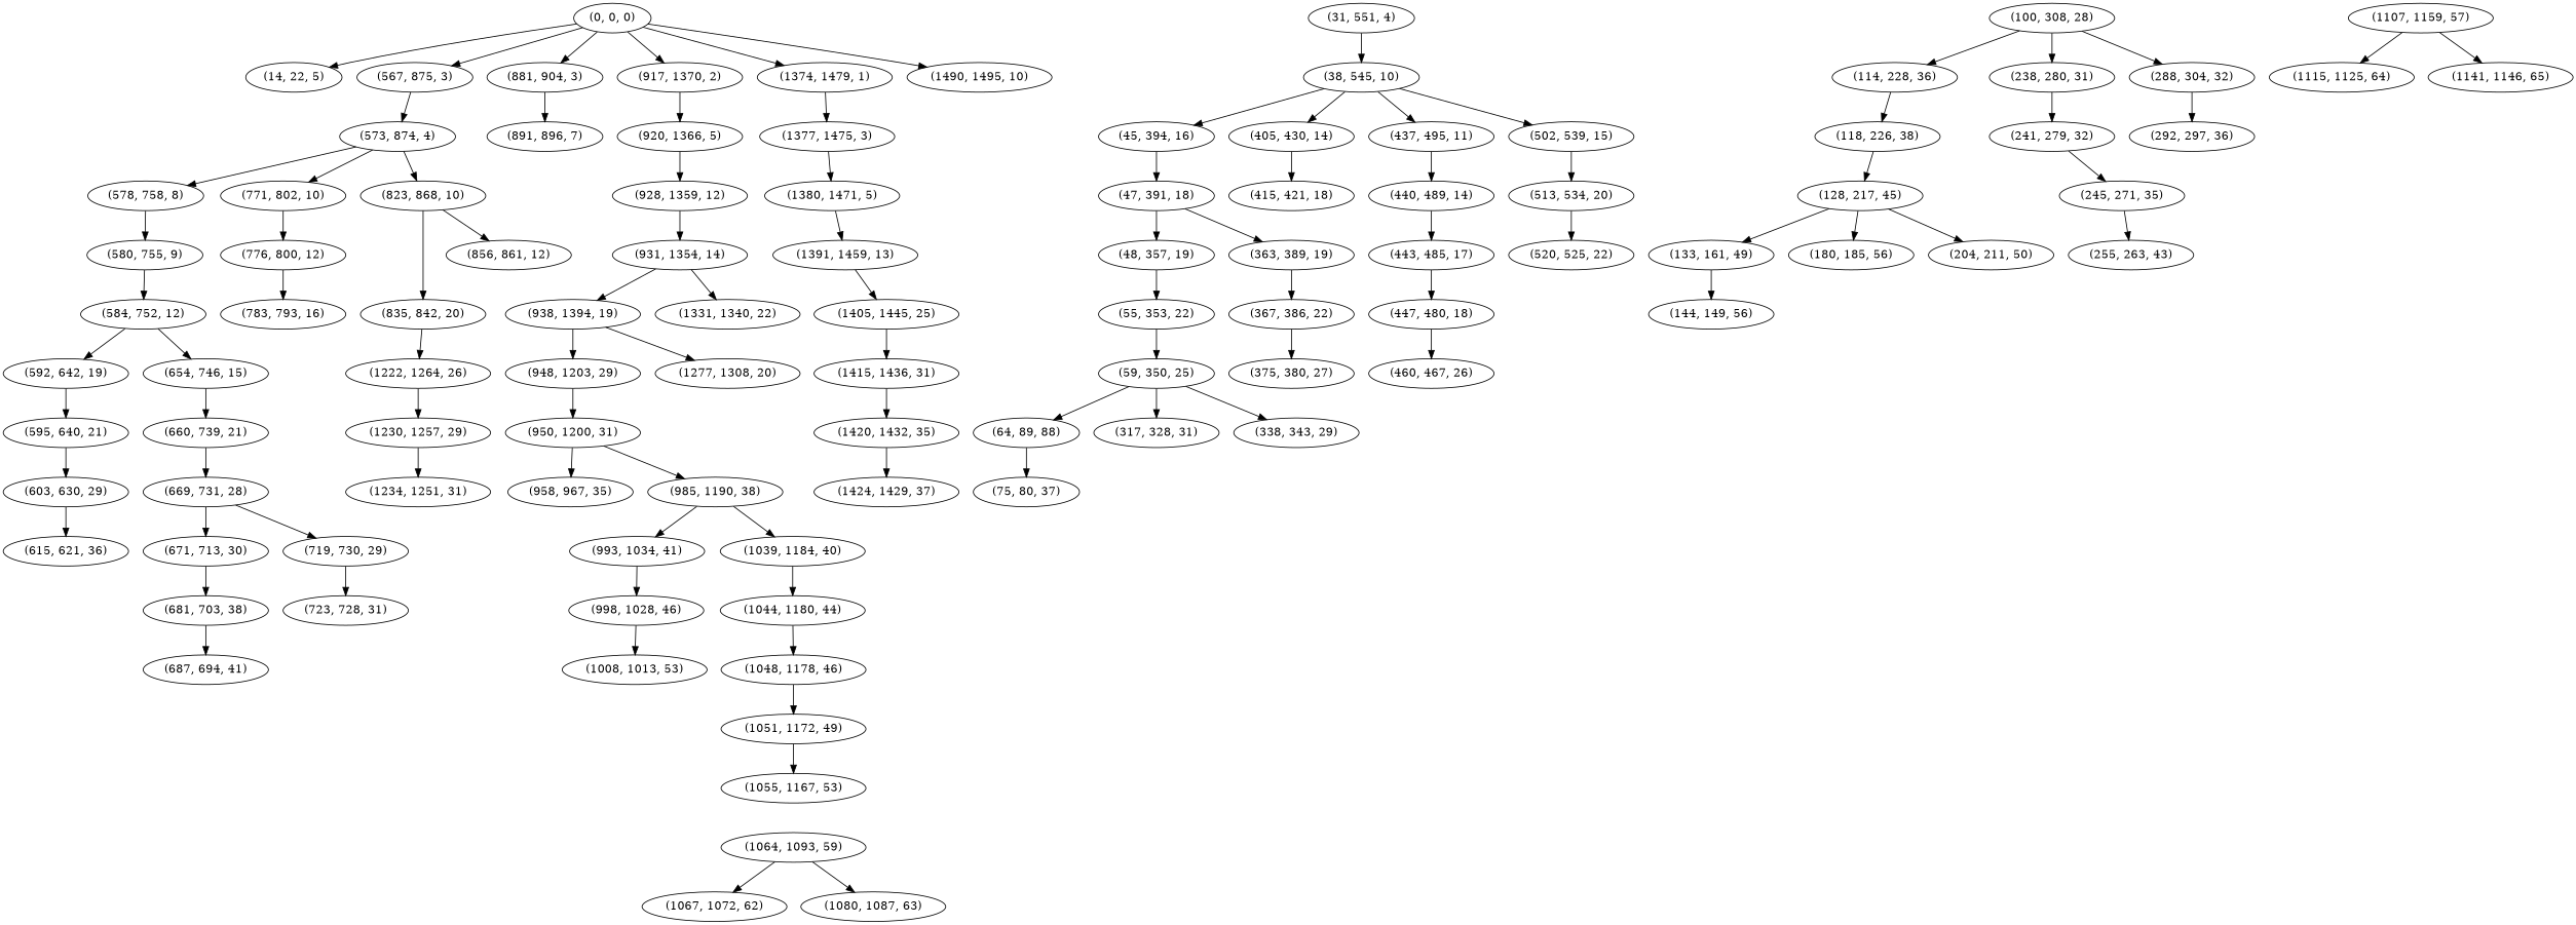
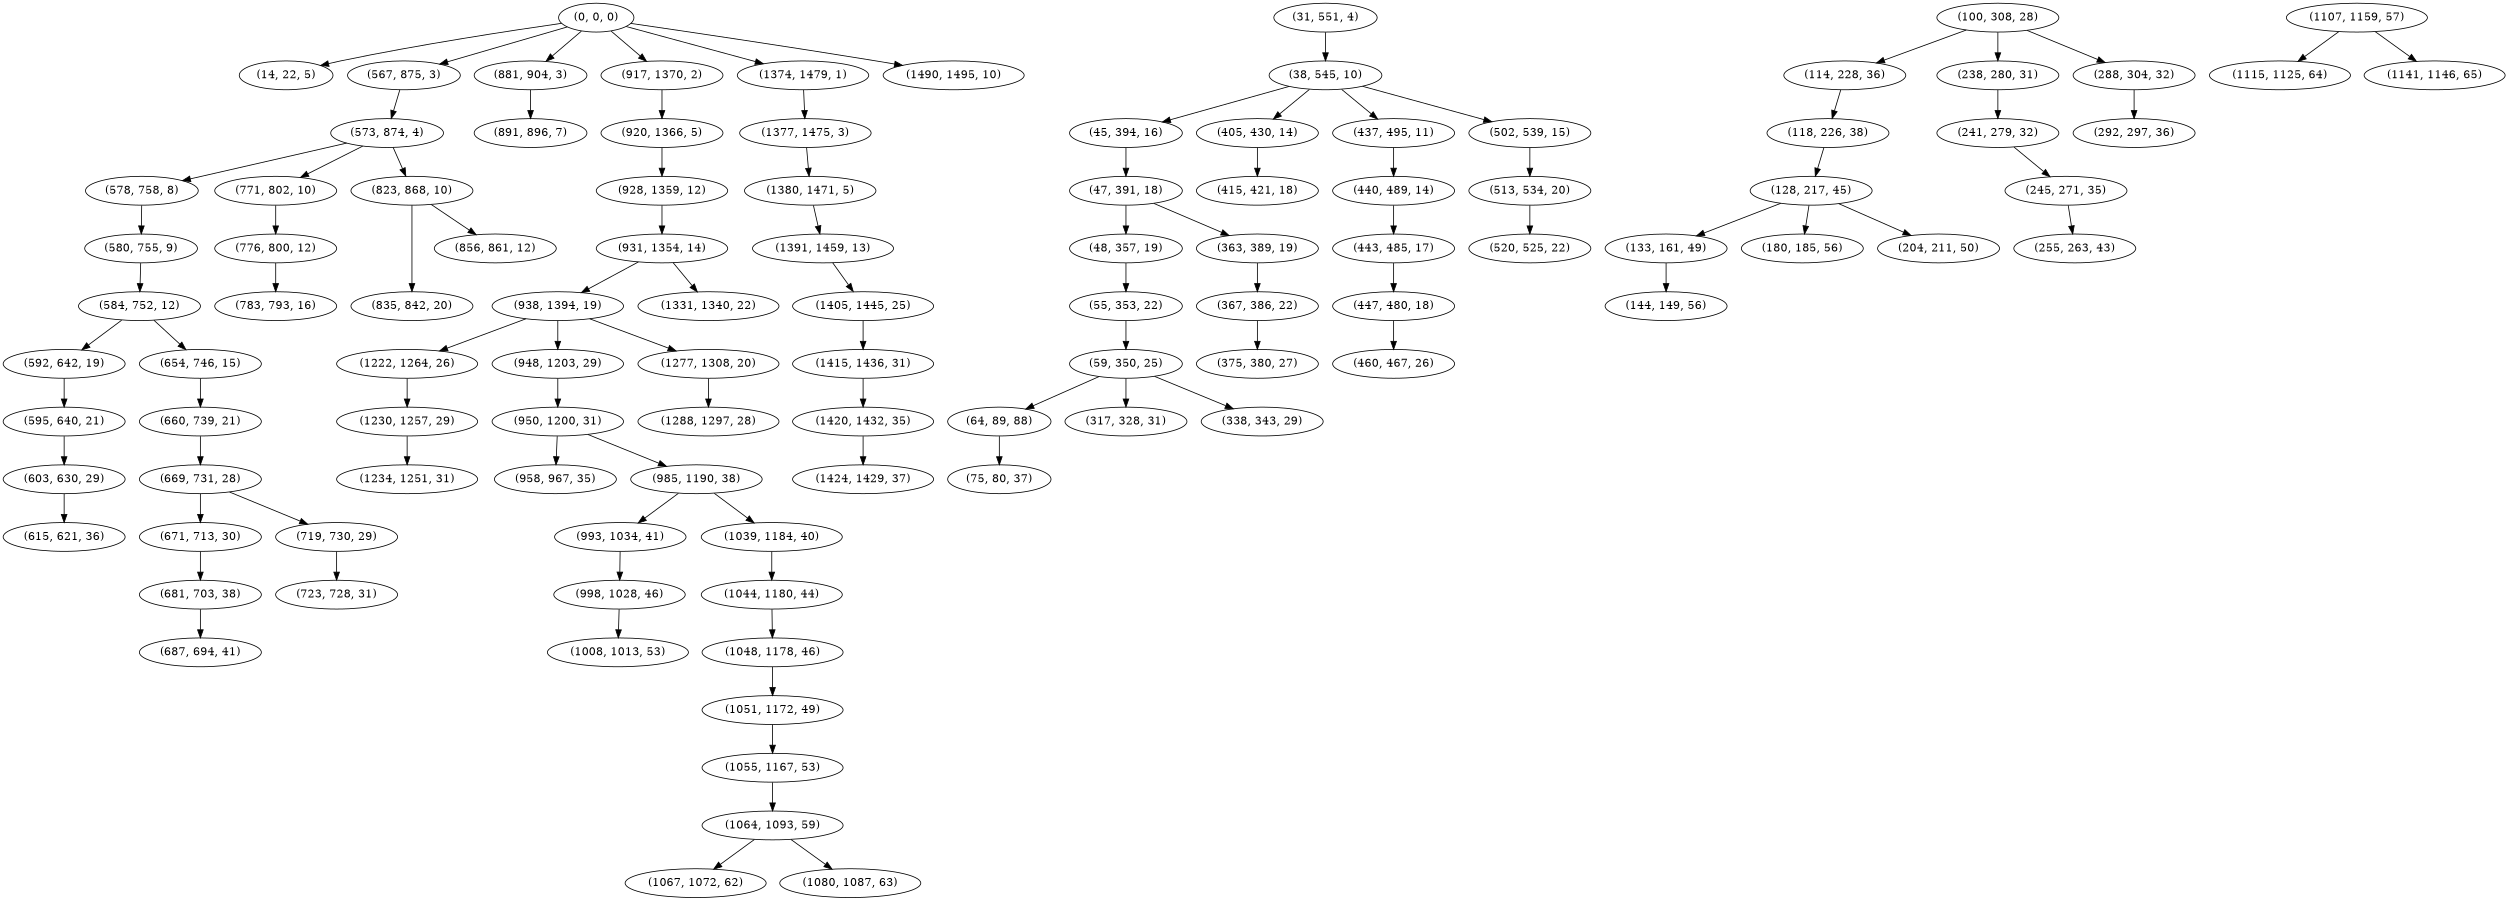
  digraph {
    "(0, 0, 0)"
    "(14, 22, 5)"
    "(567, 875, 3)"
    "(881, 904, 3)"
    "(917, 1370, 2)"
    "(1374, 1479, 1)"
    "(1490, 1495, 10)"
    "(31, 551, 4)"
    "(38, 545, 10)"
    "(573, 874, 4)"
    "(891, 896, 7)"
    "(920, 1366, 5)"
    "(1377, 1475, 3)"
    "(45, 394, 16)"
    "(405, 430, 14)"
    "(437, 495, 11)"
    "(502, 539, 15)"
    "(47, 391, 18)"
    "(415, 421, 18)"
    "(440, 489, 14)"
    "(513, 534, 20)"
    "(48, 357, 19)"
    "(363, 389, 19)"
    "(55, 353, 22)"
    "(367, 386, 22)"
    "(59, 350, 25)"
    n27 [label="(64, 89, 88)"]
    "(317, 328, 31)"
    "(338, 343, 29)"
    "(75, 80, 37)"
    "(100, 308, 28)"
    "(114, 228, 36)"
    "(238, 280, 31)"
    "(288, 304, 32)"
    "(118, 226, 38)"
    "(241, 279, 32)"
    "(292, 297, 36)"
    "(128, 217, 45)"
    "(133, 161, 49)"
    "(180, 185, 56)"
    "(204, 211, 50)"
    "(144, 149, 56)"
    "(245, 271, 35)"
    "(255, 263, 43)"
    "(375, 380, 27)"
    "(443, 485, 17)"
    "(447, 480, 18)"
    "(460, 467, 26)"
    "(520, 525, 22)"
    "(578, 758, 8)"
    "(771, 802, 10)"
    "(823, 868, 10)"
    "(580, 755, 9)"
    "(776, 800, 12)"
    "(835, 842, 20)"
    "(856, 861, 12)"
    "(584, 752, 12)"
    "(592, 642, 19)"
    "(654, 746, 15)"
    "(595, 640, 21)"
    "(660, 739, 21)"
    "(603, 630, 29)"
    "(615, 621, 36)"
    "(669, 731, 28)"
    "(671, 713, 30)"
    "(719, 730, 29)"
    "(681, 703, 38)"
    "(723, 728, 31)"
    "(687, 694, 41)"
    "(783, 793, 16)"
    "(928, 1359, 12)"
    "(931, 1354, 14)"
    n73 [label="(938, 1394, 19)"]
    "(1331, 1340, 22)"
    "(948, 1203, 29)"
    "(1222, 1264, 26)"
    "(1277, 1308, 20)"
    "(950, 1200, 31)"
    "(1230, 1257, 29)"
+   "(1288, 1297, 28)"
    "(958, 967, 35)"
    "(985, 1190, 38)"
    "(993, 1034, 41)"
    "(1039, 1184, 40)"
    "(998, 1028, 46)"
    "(1044, 1180, 44)"
    "(1008, 1013, 53)"
    "(1048, 1178, 46)"
    "(1051, 1172, 49)"
    "(1055, 1167, 53)"
    "(1064, 1093, 59)"
    "(1067, 1072, 62)"
    "(1080, 1087, 63)"
    "(1107, 1159, 57)"
    "(1115, 1125, 64)"
    "(1141, 1146, 65)"
    "(1234, 1251, 31)"
    "(1380, 1471, 5)"
    "(1391, 1459, 13)"
    "(1405, 1445, 25)"
    "(1415, 1436, 31)"
    "(1420, 1432, 35)"
    "(1424, 1429, 37)"
    "(0, 0, 0)" -> "(14, 22, 5)"
    "(0, 0, 0)" -> "(567, 875, 3)"
    "(0, 0, 0)" -> "(881, 904, 3)"
    "(0, 0, 0)" -> "(917, 1370, 2)"
    "(0, 0, 0)" -> "(1374, 1479, 1)"
    "(0, 0, 0)" -> "(1490, 1495, 10)"
    "(567, 875, 3)" -> "(573, 874, 4)"
    "(881, 904, 3)" -> "(891, 896, 7)"
    "(917, 1370, 2)" -> "(920, 1366, 5)"
    "(1374, 1479, 1)" -> "(1377, 1475, 3)"
    "(31, 551, 4)" -> "(38, 545, 10)"
    "(38, 545, 10)" -> "(45, 394, 16)"
    "(38, 545, 10)" -> "(405, 430, 14)"
    "(38, 545, 10)" -> "(437, 495, 11)"
    "(38, 545, 10)" -> "(502, 539, 15)"
    "(573, 874, 4)" -> "(578, 758, 8)"
    "(573, 874, 4)" -> "(771, 802, 10)"
    "(573, 874, 4)" -> "(823, 868, 10)"
    "(920, 1366, 5)" -> "(928, 1359, 12)"
    "(1377, 1475, 3)" -> "(1380, 1471, 5)"
    "(45, 394, 16)" -> "(47, 391, 18)"
    "(405, 430, 14)" -> "(415, 421, 18)"
    "(437, 495, 11)" -> "(440, 489, 14)"
    "(502, 539, 15)" -> "(513, 534, 20)"
    "(47, 391, 18)" -> "(48, 357, 19)"
    "(47, 391, 18)" -> "(363, 389, 19)"
    "(440, 489, 14)" -> "(443, 485, 17)"
    "(513, 534, 20)" -> "(520, 525, 22)"
    "(48, 357, 19)" -> "(55, 353, 22)"
    "(363, 389, 19)" -> "(367, 386, 22)"
    "(55, 353, 22)" -> "(59, 350, 25)"
    "(367, 386, 22)" -> "(375, 380, 27)"
    "(59, 350, 25)" -> n27
    "(59, 350, 25)" -> "(317, 328, 31)"
    "(59, 350, 25)" -> "(338, 343, 29)"
    n27 -> "(75, 80, 37)"
    "(100, 308, 28)" -> "(114, 228, 36)"
    "(100, 308, 28)" -> "(238, 280, 31)"
    "(100, 308, 28)" -> "(288, 304, 32)"
    "(114, 228, 36)" -> "(118, 226, 38)"
    "(238, 280, 31)" -> "(241, 279, 32)"
    "(288, 304, 32)" -> "(292, 297, 36)"
    "(118, 226, 38)" -> "(128, 217, 45)"
    "(241, 279, 32)" -> "(245, 271, 35)"
    "(128, 217, 45)" -> "(133, 161, 49)"
    "(128, 217, 45)" -> "(180, 185, 56)"
    "(128, 217, 45)" -> "(204, 211, 50)"
    "(133, 161, 49)" -> "(144, 149, 56)"
    "(245, 271, 35)" -> "(255, 263, 43)"
    "(443, 485, 17)" -> "(447, 480, 18)"
    "(447, 480, 18)" -> "(460, 467, 26)"
    "(578, 758, 8)" -> "(580, 755, 9)"
    "(771, 802, 10)" -> "(776, 800, 12)"
    "(823, 868, 10)" -> "(835, 842, 20)"
    "(823, 868, 10)" -> "(856, 861, 12)"
    "(580, 755, 9)" -> "(584, 752, 12)"
    "(776, 800, 12)" -> "(783, 793, 16)"
    "(584, 752, 12)" -> "(592, 642, 19)"
    "(584, 752, 12)" -> "(654, 746, 15)"
    "(592, 642, 19)" -> "(595, 640, 21)"
    "(654, 746, 15)" -> "(660, 739, 21)"
    "(595, 640, 21)" -> "(603, 630, 29)"
    "(660, 739, 21)" -> "(669, 731, 28)"
    "(603, 630, 29)" -> "(615, 621, 36)"
    "(669, 731, 28)" -> "(671, 713, 30)"
    "(669, 731, 28)" -> "(719, 730, 29)"
    "(671, 713, 30)" -> "(681, 703, 38)"
    "(719, 730, 29)" -> "(723, 728, 31)"
    "(681, 703, 38)" -> "(687, 694, 41)"
    "(928, 1359, 12)" -> "(931, 1354, 14)"
    "(931, 1354, 14)" -> n73
    "(931, 1354, 14)" -> "(1331, 1340, 22)"
    n73 -> "(948, 1203, 29)"
-   "(835, 842, 20)" -> "(1222, 1264, 26)"
+   n73 -> "(1222, 1264, 26)"
    n73 -> "(1277, 1308, 20)"
    "(948, 1203, 29)" -> "(950, 1200, 31)"
    "(1222, 1264, 26)" -> "(1230, 1257, 29)"
+   "(1277, 1308, 20)" -> "(1288, 1297, 28)"
    "(950, 1200, 31)" -> "(958, 967, 35)"
    "(950, 1200, 31)" -> "(985, 1190, 38)"
    "(1230, 1257, 29)" -> "(1234, 1251, 31)"
    "(985, 1190, 38)" -> "(993, 1034, 41)"
    "(985, 1190, 38)" -> "(1039, 1184, 40)"
    "(993, 1034, 41)" -> "(998, 1028, 46)"
    "(1039, 1184, 40)" -> "(1044, 1180, 44)"
    "(998, 1028, 46)" -> "(1008, 1013, 53)"
    "(1044, 1180, 44)" -> "(1048, 1178, 46)"
    "(1048, 1178, 46)" -> "(1051, 1172, 49)"
    "(1051, 1172, 49)" -> "(1055, 1167, 53)"
+   "(1055, 1167, 53)" -> "(1064, 1093, 59)"
    "(1064, 1093, 59)" -> "(1067, 1072, 62)"
    "(1064, 1093, 59)" -> "(1080, 1087, 63)"
    "(1107, 1159, 57)" -> "(1115, 1125, 64)"
    "(1107, 1159, 57)" -> "(1141, 1146, 65)"
    "(1380, 1471, 5)" -> "(1391, 1459, 13)"
    "(1391, 1459, 13)" -> "(1405, 1445, 25)"
    "(1405, 1445, 25)" -> "(1415, 1436, 31)"
    "(1415, 1436, 31)" -> "(1420, 1432, 35)"
    "(1420, 1432, 35)" -> "(1424, 1429, 37)"
  }
